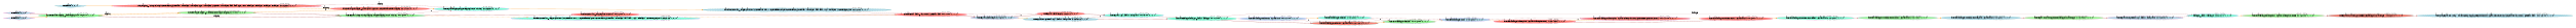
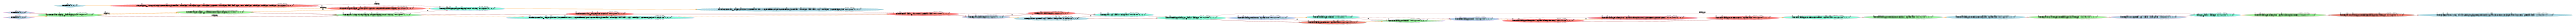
  digraph {
    rankdir=LR
    node [color=deeppink fillcolor=lightblue shape=ellipse style=filled]
    edge [arrowhead=diamond color=brown style=bold]
    n1 [color=purple fillcolor=aquamarine label="fieldType = fields(1(.fieldType()@@@21@@@['1', '1', '0']"]
    n2 [fillcolor=palegreen label="assertThat(fieldType.indexOptions(),equalTo(IndexOptions.NONE))@@@22@@@['1', '1', '0']"]
    n3 [color=teal fillcolor=salmon label="assertEquals(DocValuesType.SORTED_SET,fieldType.docValuesType())@@@23@@@['1', '1', '0']"]
    n4 [fillcolor=salmon label="IndexableField(( fields = doc.rootDoc().getFields(\"field\")@@@7@@@['1', '1', '1']"]
    n5 [fillcolor=salmon label="assertEquals(1,fields.length)@@@8@@@['0', '0', '1']"]
    n6 [label="assertEquals(2,fields.length)@@@8@@@['1', '1', '0']"]
    n7 [color=purple fillcolor=aquamarine label="assertEquals(\"1234\",fields(0(.stringValue())@@@9@@@['0', '0', '1']"]
    n8 [color=teal label="assertEquals(new BytesRef(\"1234\"),fields(0(.binaryValue())@@@9@@@['1', '1', '0']"]
    n9 [fillcolor=salmon label="DocumentMapper mapper = parser.parse(\"type\",new CompressedXContent(mapping))@@@4@@@['0', '0', '1']"]
    n10 [color=purple fillcolor=aquamarine label="assertEquals(mapping,mapper.mappingSource().toString())@@@5@@@['0', '0', '1']"]
    n11 [color=teal label="ParsedDocument doc = mapper.parse(new SourceToParse(\"test\",\"1\",BytesReference.bytes(XContentFactory.jsonBuilder().startObject().field(\"field\",\"1234\").endObject()),XContentType.JSON))@@@6@@@['0', '0', '1']"]
    n12 [fillcolor=salmon label="assertThat(fieldType.storeTermVectors(),equalTo(false))@@@15@@@['1', '1', '1']"]
    n13 [fillcolor=aquamarine label="assertThat(fieldType.storeTermVectorOffsets(),equalTo(false))@@@16@@@['1', '1', '1']"]
    n14 [color=purple fillcolor=palegreen label="assertThat(fieldType.storeTermVectorPositions(),equalTo(false))@@@17@@@['1', '1', '1']"]
    n15 [color=teal fillcolor=salmon label="assertThat(fieldType.omitNorms(),equalTo(false))@@@11@@@['0', '0', '1']"]
-   n16 [color=purple fillcolor=palegreen label="assertTrue(fieldType.tokenized())@@@12@@@['0', '0', '1']"]
+   n16 [color=purple fillcolor=palegreen label="assertTrue(fieldType.tokenized())@@@12@@@['0', '0', '1']" shape=diamond]
    n17 [color=purple label="assertFalse(fieldType.stored())@@@13@@@['1', '1', '1']"]
    n18 [color=teal label="assertArrayEquals(new String((((edu.fdu.CPPDG.tinypdg.pe.ExpressionInfo@138aab1,TermVectorsService.getValues(doc.rootDoc().getFields(\"field\")))@@@24@@@['1', '1', '0']"]
    n19 [color=teal label="assertThat(fieldType.storeTermVectorPayloads(),equalTo(false))@@@18@@@['1', '1', '1']"]
    n20 [color=teal fillcolor=aquamarine label="IndexableFieldType fieldType = fields(0(.fieldType()@@@10@@@['1', '1', '1']"]
    n21 [color=purple label="assertThat(fieldType.omitNorms(),equalTo(true))@@@11@@@['1', '1', '0']"]
    n22 [fillcolor=salmon label="ParsedDocument doc = mapper.parse(source(null))@@@6@@@['0', '1', '0']"]
    n23 [color=purple fillcolor=palegreen label="assertEquals(Strings.toString(mapping),mapper.mappingSource().toString())@@@5@@@['1', '1', '0']"]
    n24 [color=purple fillcolor=aquamarine label="ParsedDocument doc = mapper.parse(new SourceToParse(\"test\",\"1\",BytesReference.bytes(XContentFactory.jsonBuilder().startObject().field(\"field\",\"1234\").endObject()),XContentType.JSON))@@@6@@@['1', '0', '0']"]
    n25 [color=purple fillcolor=salmon label="assertThat(fieldType.indexOptions(),equalTo(IndexOptions.DOCS_AND_FREQS_AND_POSITIONS))@@@14@@@['0', '0', '1']"]
    n26 [fillcolor=salmon label="assertThat(fieldType.indexOptions(),equalTo(IndexOptions.DOCS))@@@14@@@['1', '1', '0']"]
    n27 [fillcolor=salmon label="String mapping = Strings.toString(XContentFactory.jsonBuilder().startObject().startObject(\"type\").startObject(\"properties\").startObject(\"field\").field(\"type\",\"text\").endObject().endObject().endObject().endObject())@@@3@@@['0', '0', '1']"]
    n28 [fillcolor=palegreen label="assertEquals(DocValuesType.NONE,fieldType.docValuesType())@@@19@@@['1', '1', '1']"]
    n29 [label="assertEquals(new BytesRef(\"1234\"),fields(1(.binaryValue())@@@20@@@['1', '1', '0']"]
    n30 [label="testDefaults['0', '1', '0']" shape=diamond]
    n31 [color=teal fillcolor=palegreen label="XContentBuilder mapping = fieldMapping(null)@@@3@@@['1', '1', '0']"]
    n32 [fillcolor=palegreen label="DocumentMapper mapper = createDocumentMapper(mapping)@@@4@@@['1', '1', '0']"]
    n33 [color=purple fillcolor=aquamarine label="assertFalse(fieldType.tokenized())@@@12@@@['1', '1', '0']"]
    n34 [label="testDefaults['1', '0', '0']" shape=diamond]
    n35 [color=teal label="testDefaults['0', '0', '1']" shape=diamond]
    n1 -> n2 [arrowhead=onormal color=darkorange]
    n2 -> n3
    n3 -> n18 [arrowhead=tee]
    n4 -> n5 [arrowhead=onormal style=solid]
    n4 -> n6
    n5 -> n7
    n6 -> n5 [arrowhead=tee label=0]
    n6 -> n8 [arrowhead=onormal color=darkorange]
    n7 -> n20 [style=solid]
    n8 -> n7 [arrowhead=onormal label=0 style=solid]
    n8 -> n20
    n9 -> n10 [color=darkorange]
    n10 -> n11 [color=darkorange]
    n11 -> n4 [style=solid]
    n12 -> n13 [color=darkorange]
    n13 -> n14 [arrowhead=onormal]
    n14 -> n19 [color=darkorange]
    n15 -> n16 [color=darkorange]
    n16 -> n17 [arrowhead=tee color=darkorange style=solid]
    n17 -> n25 [arrowhead=onormal style=solid]
    n17 -> n26 [arrowhead=tee color=darkorange style=solid]
    n19 -> n28 [arrowhead=onormal]
    n20 -> n1 [arrowhead=tee label=fieldType style=solid]
    n20 -> n15
    n20 -> n21 [arrowhead=onormal style=solid]
    n21 -> n15 [label=0 style=solid]
    n21 -> n33 [color=darkorange]
    n22 -> n4 [arrowhead=tee]
    n23 -> n10 [label=0 style=solid]
    n23 -> n22 [arrowhead=tee]
    n23 -> n24 [color=darkorange style=solid]
    n24 -> n4 [arrowhead=tee color=darkorange style=solid]
    n25 -> n12 [arrowhead=tee color=darkorange style=solid]
    n26 -> n12 [arrowhead=tee]
    n26 -> n25 [arrowhead=onormal color=darkorange label=0]
    n27 -> n9 [arrowhead=tee color=darkorange label=mapping]
    n27 -> n9 [arrowhead=tee style=solid]
    n27 -> n10 [label=mapping style=solid]
    n28 -> n29 [arrowhead=onormal]
    n29 -> n1 [arrowhead=onormal style=solid]
    n30 -> n31 [arrowhead=tee]
    n31 -> n23 [arrowhead=onormal label=mapping]
    n31 -> n32 [arrowhead=onormal color=darkorange style=solid]
    n31 -> n32 [color=darkorange label=mapping]
    n32 -> n9 [color=darkorange label=0]
    n32 -> n23
    n33 -> n16 [label=0 style=solid]
    n33 -> n17 [style=solid]
    n34 -> n31 [color=darkorange]
    n35 -> n27 [arrowhead=tee color=darkorange]
  }
